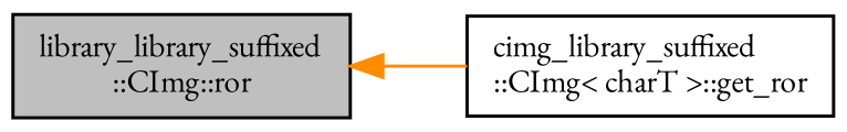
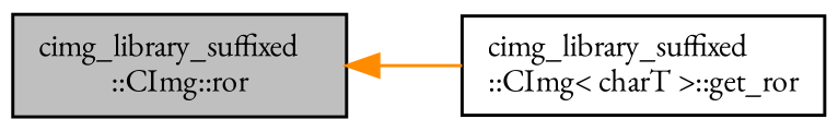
  digraph {
    rankdir=LR
    fontname="EB Garamond"
    node [color=black fontname="EB Garamond" fontsize=10 shape=record style=filled]
-   n1 [fillcolor=grey75 fontcolor=black height=0.2 label="library_library_suffixed\l::CImg::ror" width=0.4]
+   n1 [fillcolor=grey75 fontcolor=black height=0.2 label="cimg_library_suffixed\l::CImg::ror" width=0.4]
    n2 [fillcolor=white height=0.2 label="cimg_library_suffixed\l::CImg\< charT \>::get_ror" width=0.4]
    n1 -> n2 [color=darkorange dir=back fontname="EB Garamond" fontsize=10 labelfontname=Helvetica labelfontsize=10 style=solid]
  }
